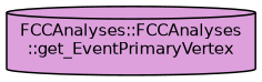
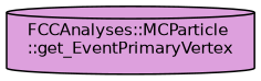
  digraph {
    rankdir=LR
-   n1 [color=black fillcolor=plum fontname=Helvetica fontsize=10 height=0.2 label="FCCAnalyses::FCCAnalyses\l::get_EventPrimaryVertex" shape=cylinder style=filled width=0.4]
+   n1 [color=black fillcolor=plum fontname=Helvetica fontsize=10 height=0.2 label="FCCAnalyses::MCParticle\l::get_EventPrimaryVertex" shape=cylinder style=filled width=0.4]
  }
